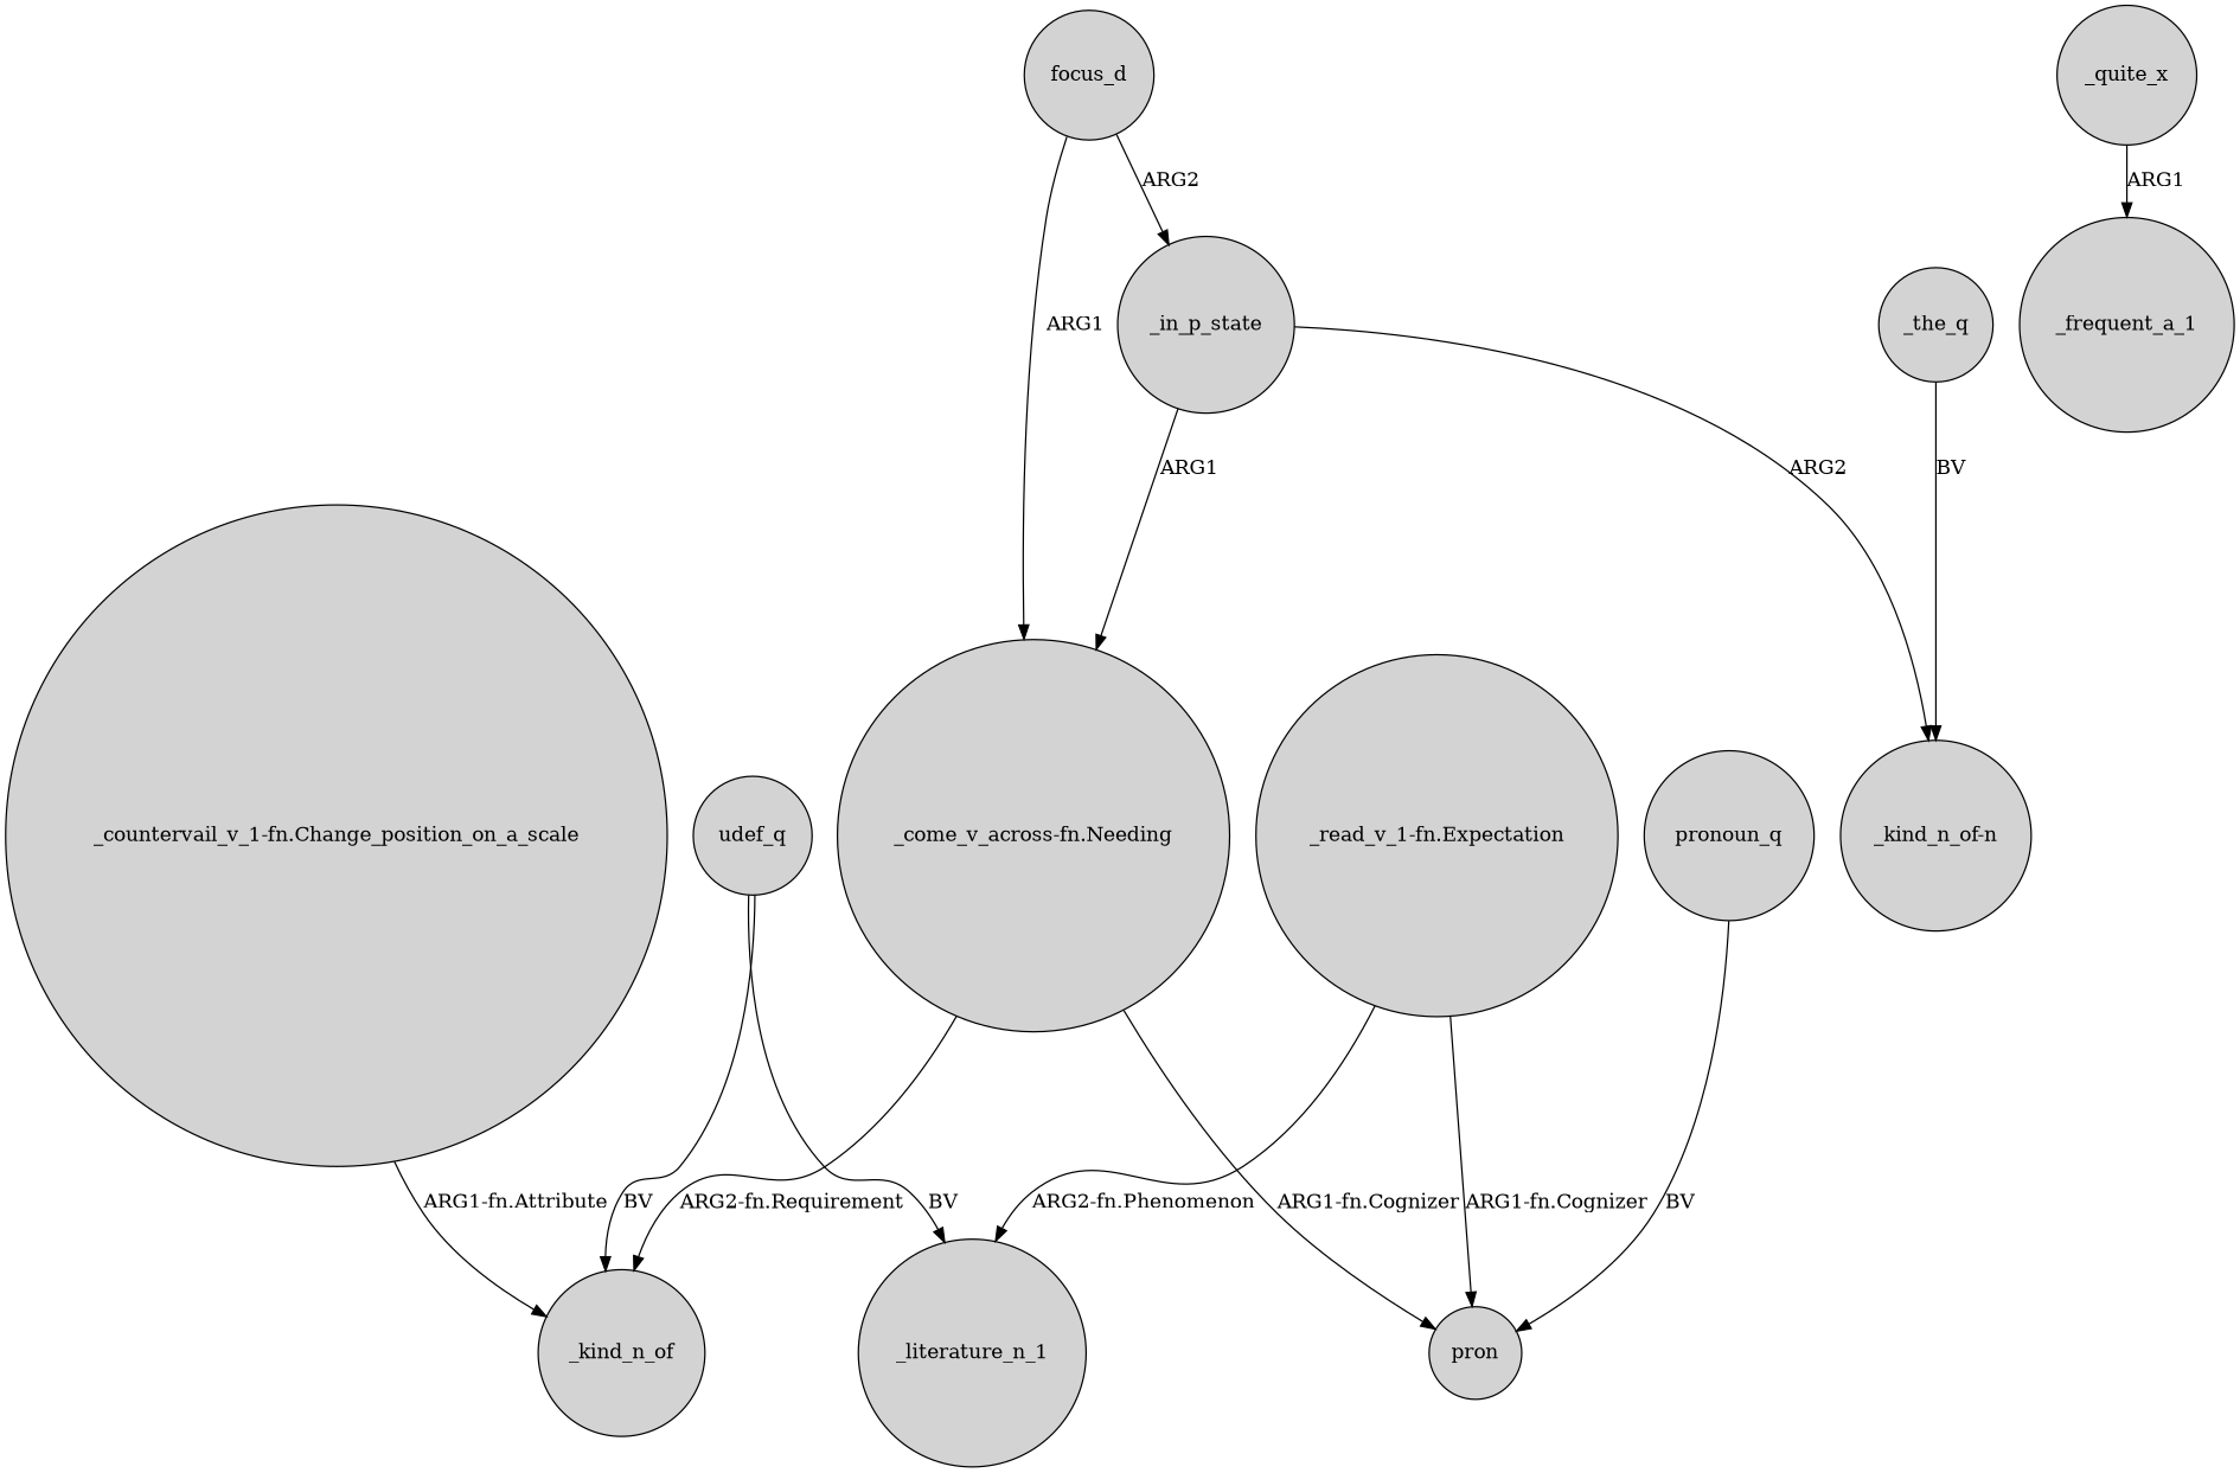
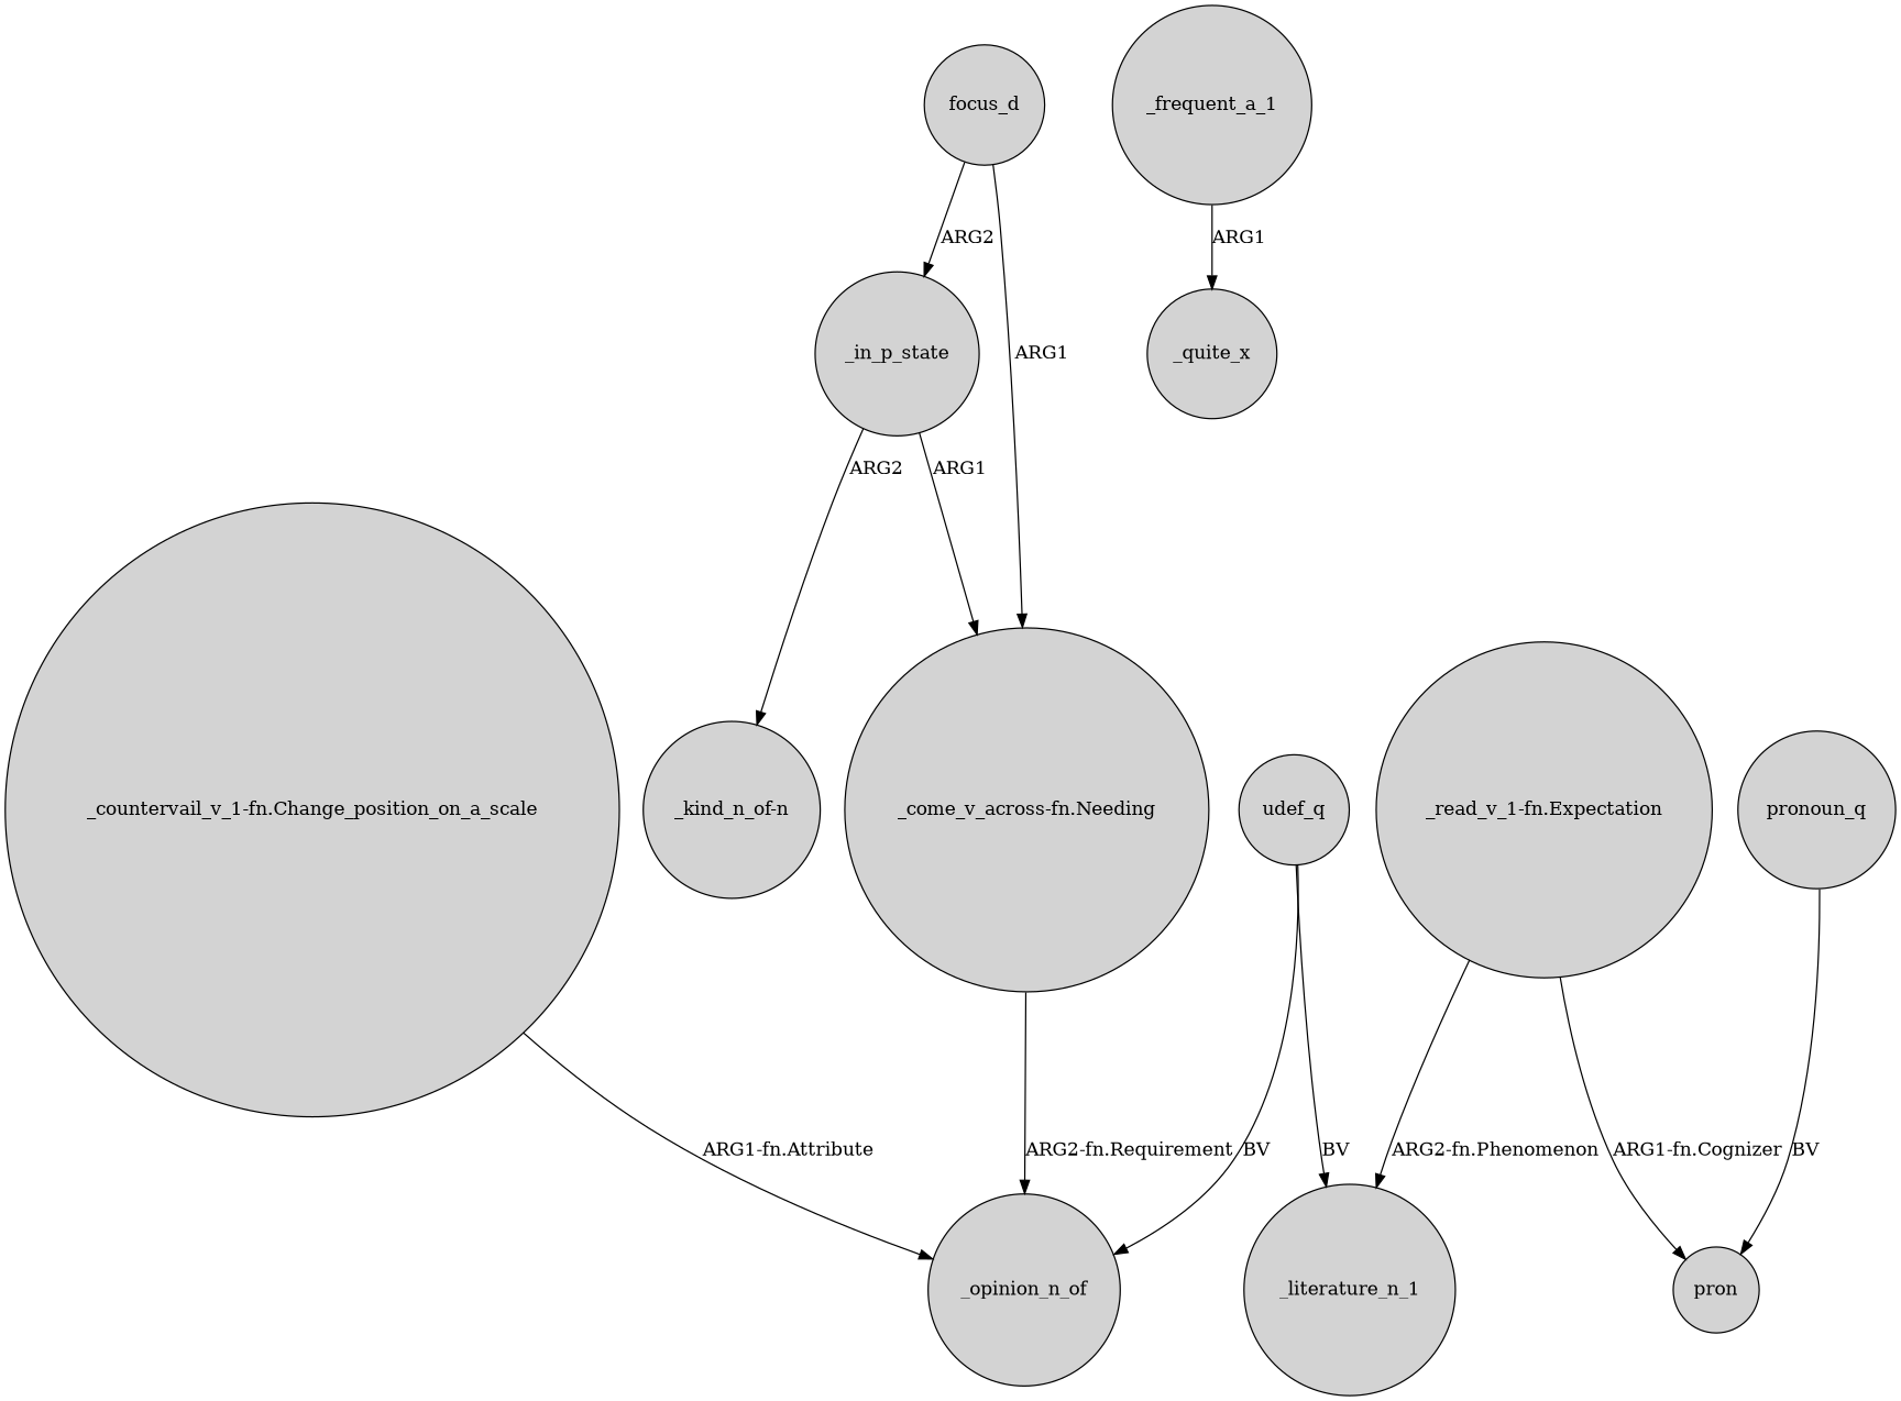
  digraph {
    node [shape=circle style=filled]
    udef_q
-   _opinion_n_of [label=_kind_n_of]
+   _opinion_n_of
    _literature_n_1
    "_come_v_across-fn.Needing"
    pron
    _in_p_state
    "_kind_n_of-n"
    "_countervail_v_1-fn.Change_position_on_a_scale"
    focus_d
-   _the_q
    _quite_x
    _frequent_a_1
    "_read_v_1-fn.Expectation"
    pronoun_q
    udef_q -> _opinion_n_of [label=BV]
    udef_q -> _literature_n_1 [label=BV]
    "_come_v_across-fn.Needing" -> _opinion_n_of [label="ARG2-fn.Requirement"]
-   "_come_v_across-fn.Needing" -> pron [label="ARG1-fn.Cognizer"]
    _in_p_state -> "_come_v_across-fn.Needing" [label=ARG1]
    _in_p_state -> "_kind_n_of-n" [label=ARG2]
    "_countervail_v_1-fn.Change_position_on_a_scale" -> _opinion_n_of [label="ARG1-fn.Attribute"]
    focus_d -> "_come_v_across-fn.Needing" [label=ARG1]
    focus_d -> _in_p_state [label=ARG2]
-   _the_q -> "_kind_n_of-n" [label=BV]
-   _quite_x -> _frequent_a_1 [label=ARG1]
+   _frequent_a_1 -> _quite_x [label=ARG1]
    "_read_v_1-fn.Expectation" -> _literature_n_1 [label="ARG2-fn.Phenomenon"]
    "_read_v_1-fn.Expectation" -> pron [label="ARG1-fn.Cognizer"]
    pronoun_q -> pron [label=BV]
  }
